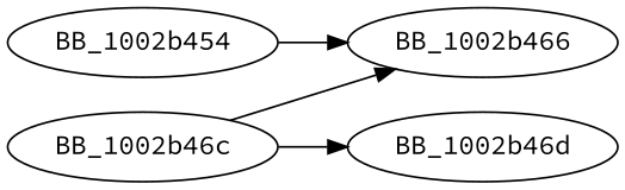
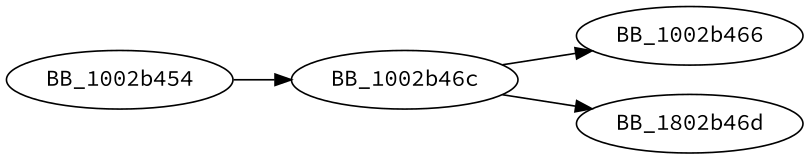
  digraph {
    fontname="Source Code Pro"
    rankdir=LR
    node [fontname="Source Code Pro"]
    edge [fontname="Source Code Pro"]
    BB_1002b454
    BB_1002b466
    BB_1002b46c
-   BB_1002b46d
-   BB_1002b454 -> BB_1002b466
+   BB_1002b46d [label=BB_1802b46d]
+   BB_1002b454 -> BB_1002b46c
    BB_1002b46c -> BB_1002b466
    BB_1002b46c -> BB_1002b46d
  }
